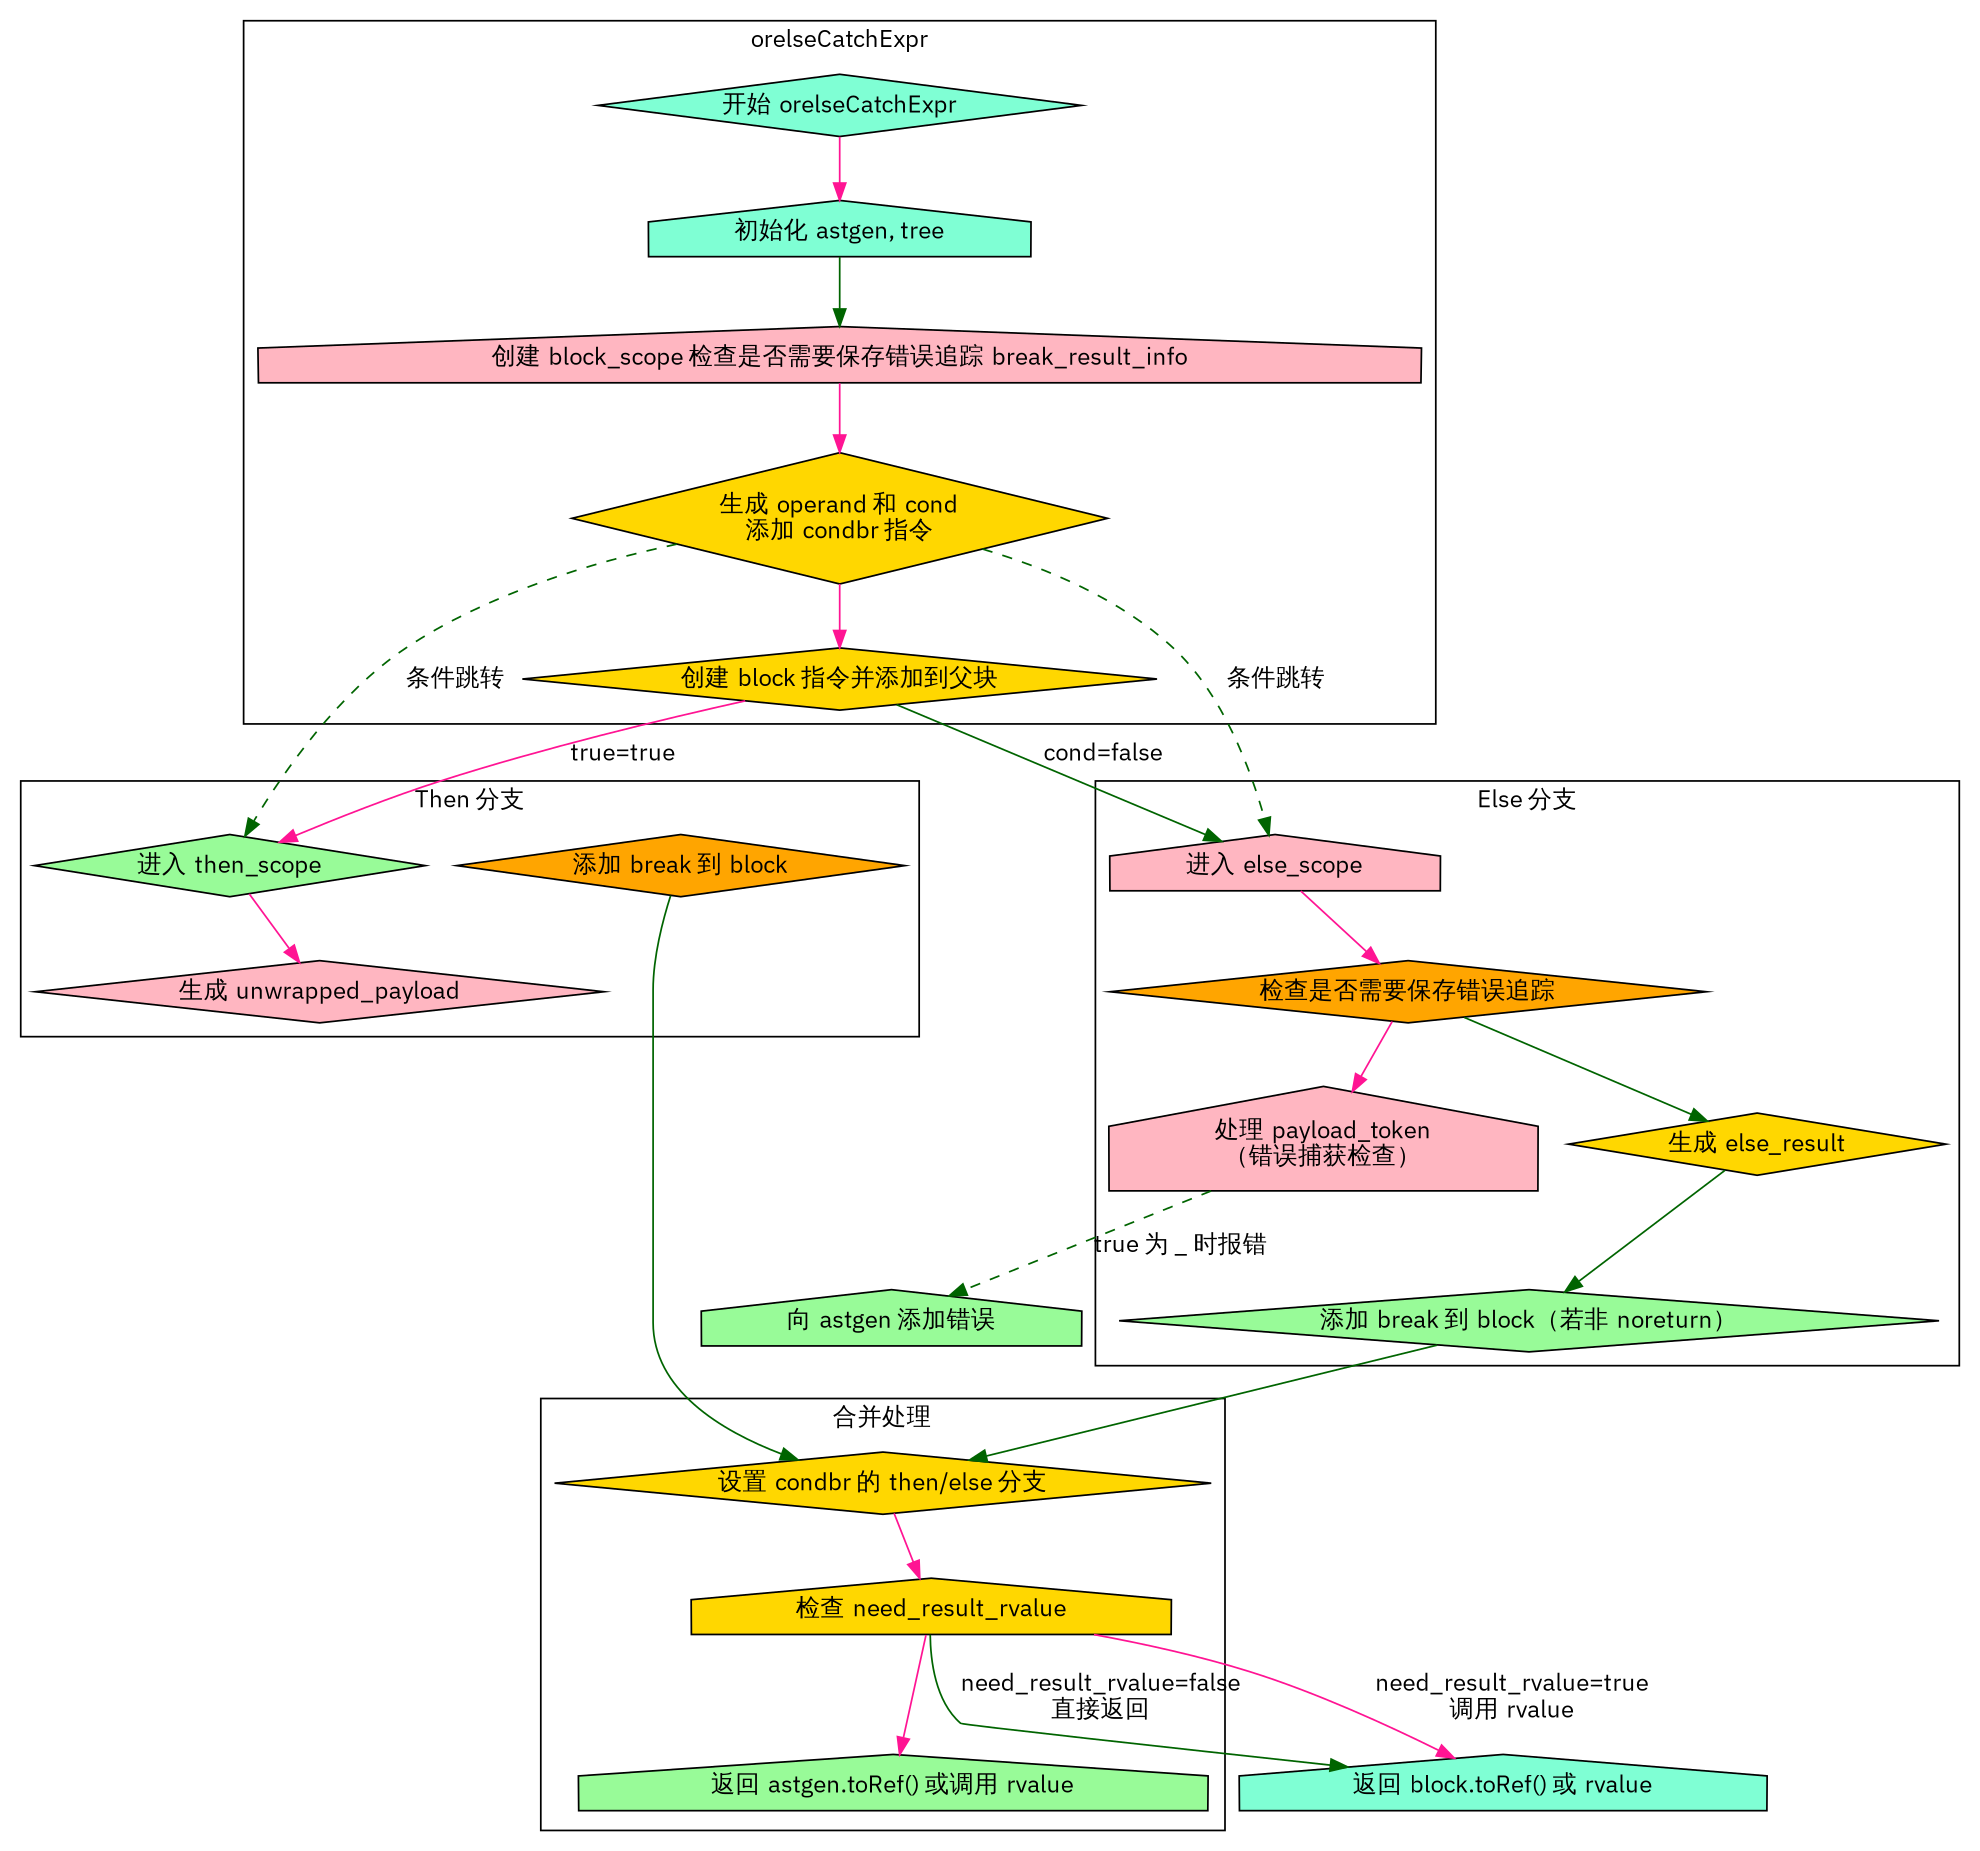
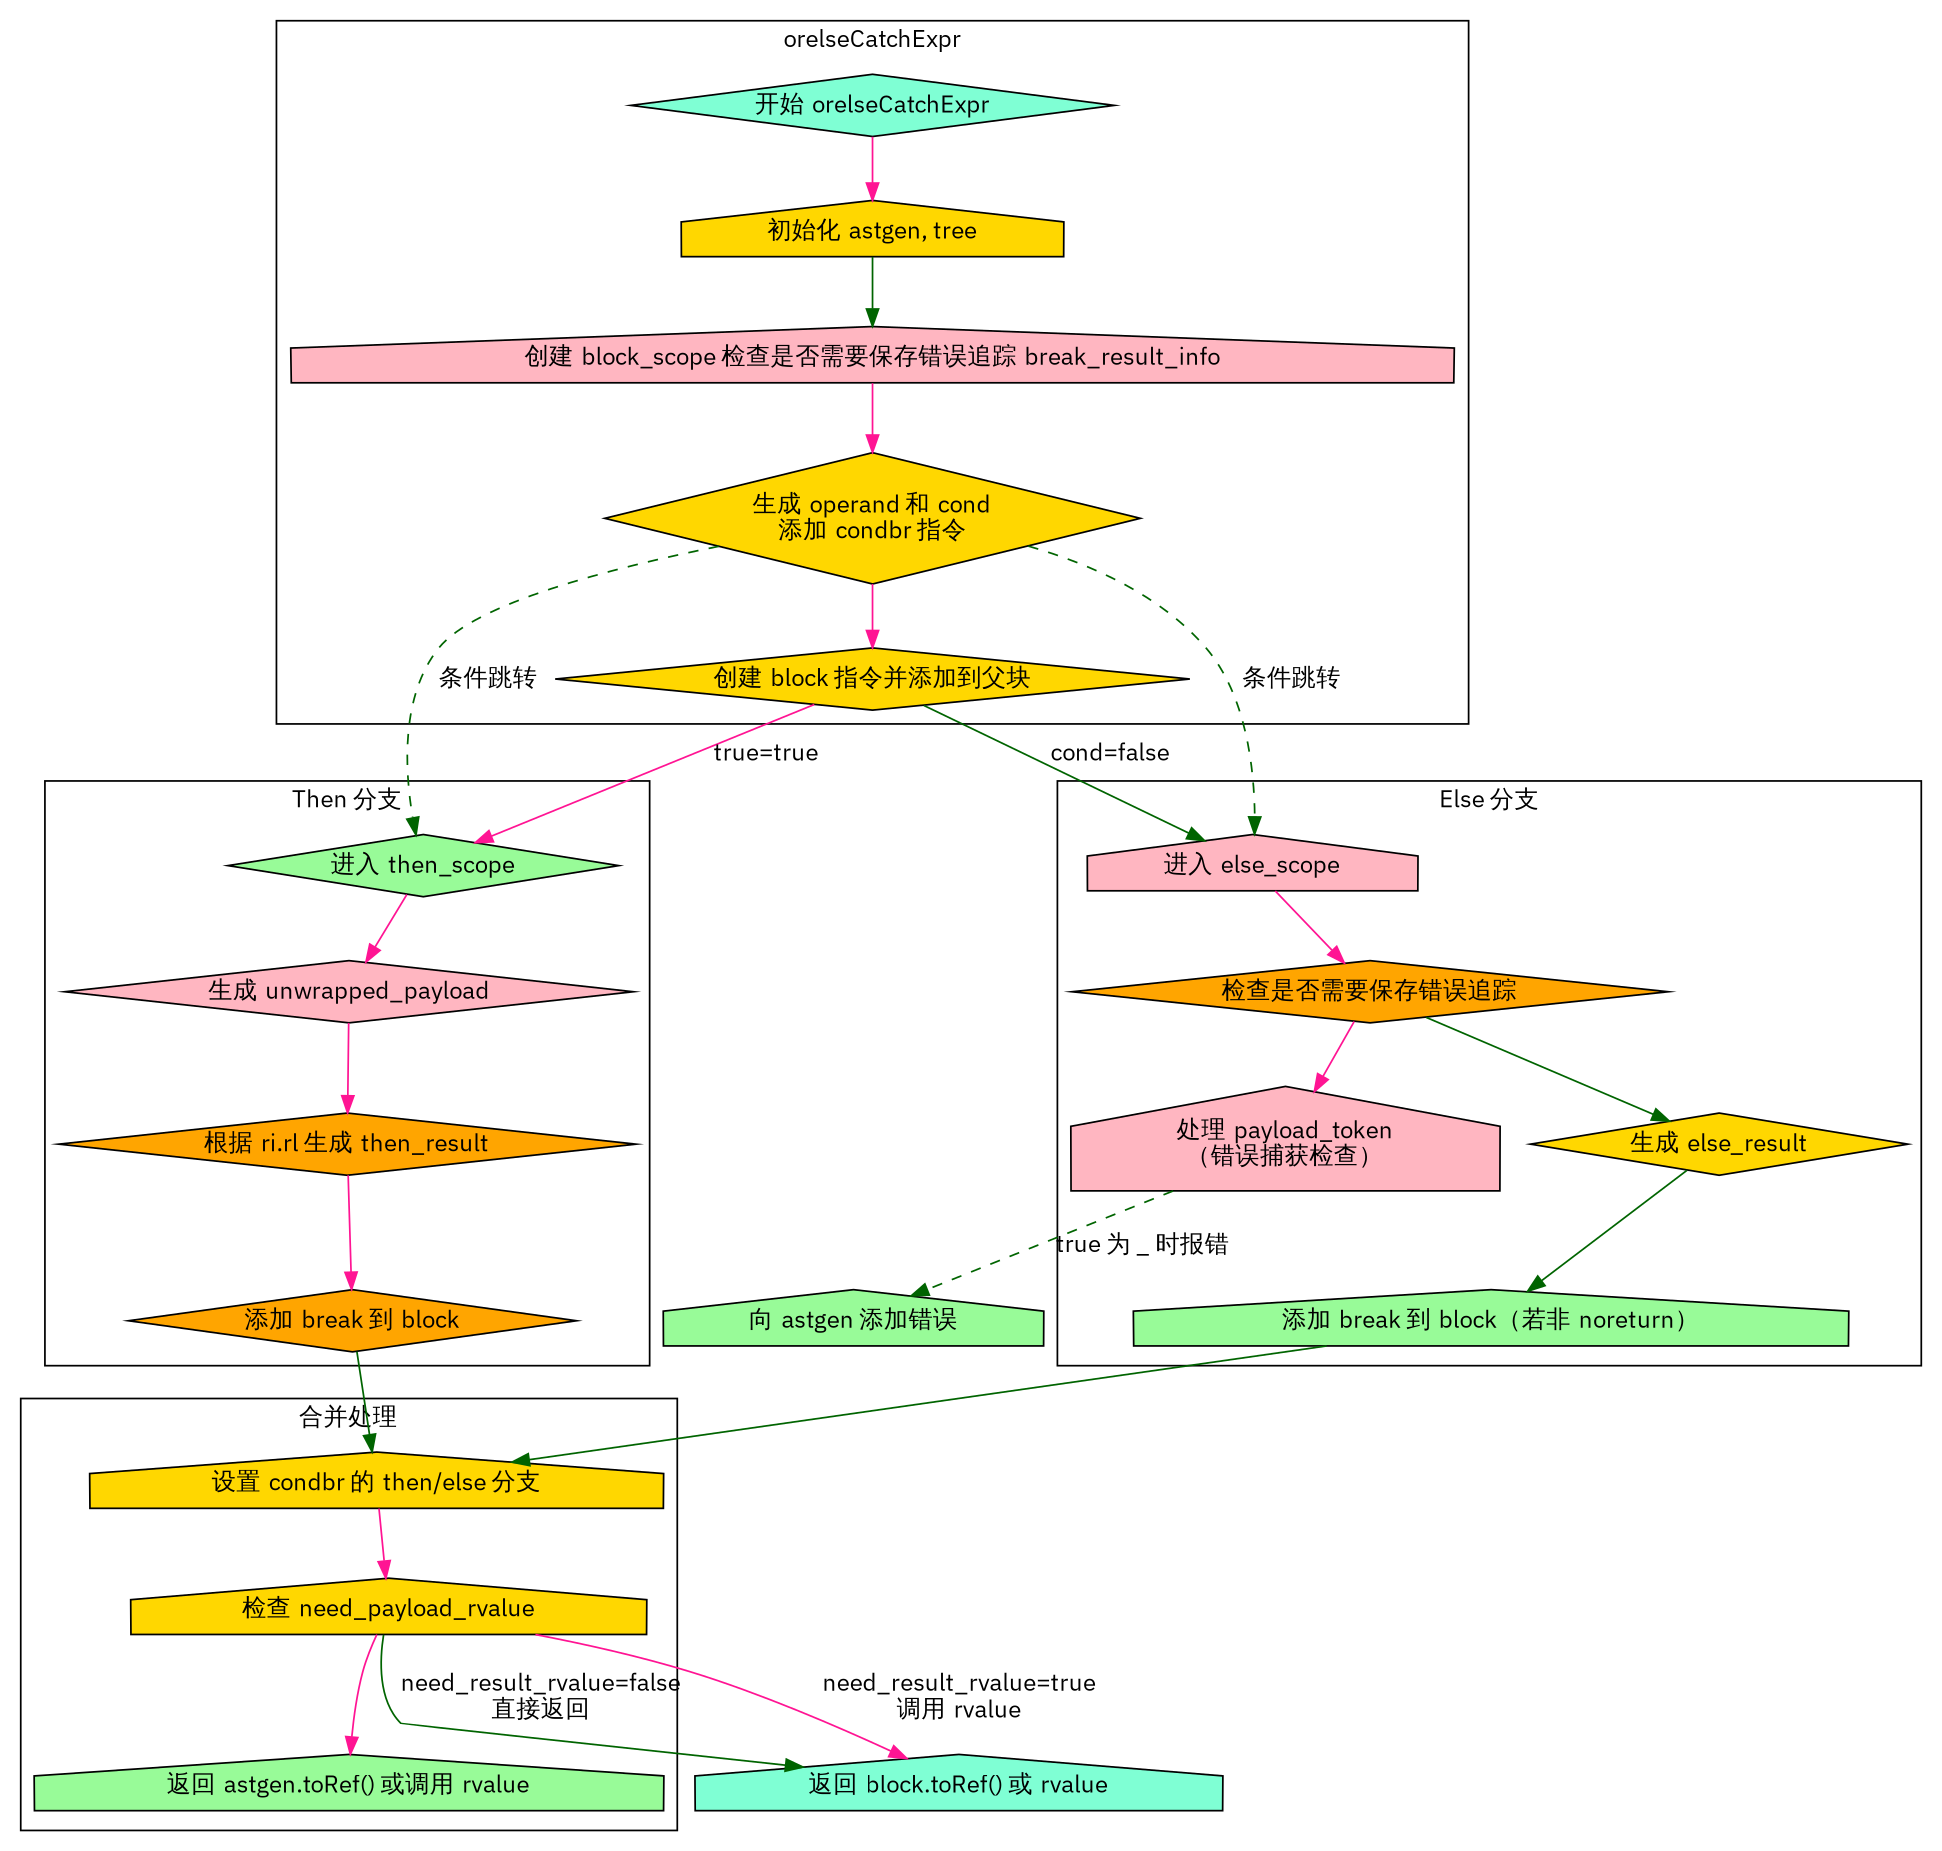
  digraph {
    fontname="IBM Plex Sans"
    node [fillcolor=gold fontname="IBM Plex Sans" shape=diamond style=filled]
    edge [color=deeppink fontname="IBM Plex Sans"]
    n1 [fillcolor=aquamarine label="开始 orelseCatchExpr"]
-   n2 [fillcolor=aquamarine label="初始化 astgen, tree" shape=house]
+   n2 [label="初始化 astgen, tree" shape=house]
    n3 [fillcolor=lightpink label="创建 block_scope 检查是否需要保存错误追踪 break_result_info" shape=house]
    n4 [label="生成 operand 和 cond\n添加 condbr 指令"]
    n5 [label="创建 block 指令并添加到父块"]
    n6 [fillcolor=palegreen label="进入 then_scope"]
    n7 [fillcolor=lightpink label="生成 unwrapped_payload"]
+   n8 [fillcolor=orange label="根据 ri.rl 生成 then_result"]
    n9 [fillcolor=orange label="添加 break 到 block"]
    n10 [fillcolor=lightpink label="进入 else_scope" shape=house]
    n11 [fillcolor=orange label="检查是否需要保存错误追踪"]
    n12 [fillcolor=lightpink label="处理 payload_token\n（错误捕获检查）" shape=house]
    n13 [label="生成 else_result"]
-   n14 [fillcolor=palegreen label="添加 break 到 block（若非 noreturn）"]
-   n15 [label="设置 condbr 的 then/else 分支"]
-   n16 [label="检查 need_result_rvalue" shape=house]
+   n14 [fillcolor=palegreen label="添加 break 到 block（若非 noreturn）" shape=house]
+   n15 [label="设置 condbr 的 then/else 分支" shape=house]
+   n16 [label="检查 need_payload_rvalue" shape=house]
    n17 [fillcolor=palegreen label="返回 astgen.toRef() 或调用 rvalue" shape=house]
    n18 [fillcolor=palegreen label="向 astgen 添加错误" shape=house]
    n19 [fillcolor=aquamarine label="返回 block.toRef() 或 rvalue" shape=house]
    subgraph cluster_1 {
      label=orelseCatchExpr
      n1
      n2
      n3
      n4
      n5
    }
    subgraph cluster_2 {
      label="Then 分支"
      n6
      n7
+     n8
      n9
    }
    subgraph cluster_3 {
      label="Else 分支"
      n10
      n11
      n12
      n13
      n14
    }
    subgraph cluster_4 {
      label="合并处理"
      n15
      n16
      n17
    }
    n1 -> n2
    n2 -> n3 [color=darkgreen]
    n3 -> n4
    n4 -> n5
    n4 -> n6 [color=darkgreen label="条件跳转" style=dashed]
    n4 -> n10 [color=darkgreen label="条件跳转" style=dashed]
    n5 -> n6 [label="true=true"]
    n5 -> n10 [color=darkgreen label="cond=false"]
    n6 -> n7
+   n7 -> n8
+   n8 -> n9
    n9 -> n15 [color=darkgreen]
    n10 -> n11
    n11 -> n12
    n11 -> n13 [color=darkgreen]
    n12 -> n18 [color=darkgreen label="true 为 _ 时报错" style=dashed]
    n13 -> n14 [color=darkgreen]
    n14 -> n15 [color=darkgreen]
    n15 -> n16
    n16 -> n17
    n16 -> n19 [label="need_result_rvalue=true\n调用 rvalue"]
    n16 -> n19 [color=darkgreen label="need_result_rvalue=false\n直接返回"]
  }
